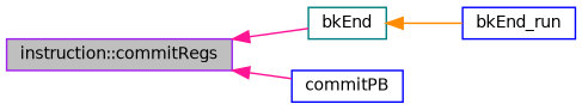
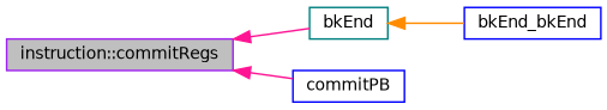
  digraph {
    rankdir=LR
    node [color=blue fillcolor=white fontname=Helvetica fontsize=10 shape=record style=filled]
    edge [color=deeppink dir=back fontname=Helvetica fontsize=10 labelfontname=Helvetica labelfontsize=10 style=solid]
    n1 [color=purple fillcolor=grey75 fontcolor=black height=0.2 label="instruction::commitRegs" width=0.4]
    n2 [color=teal height=0.2 label=bkEnd width=0.4]
    n3 [height=0.2 label=commitPB width=0.4]
-   n4 [height=0.2 label=bkEnd_run width=0.4]
+   n4 [height=0.2 label=bkEnd_bkEnd width=0.4]
    n1 -> n2
    n1 -> n3
    n2 -> n4 [color=darkorange]
  }
